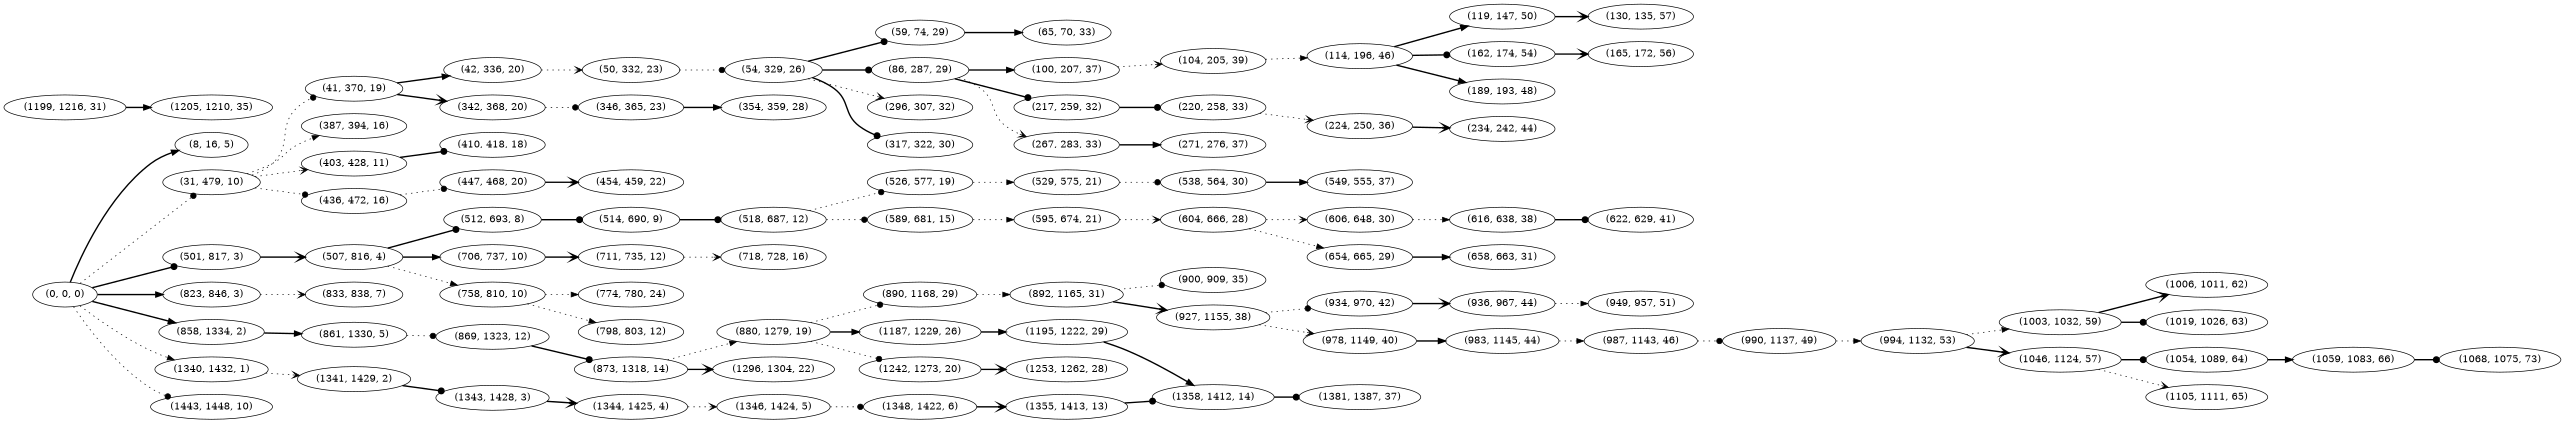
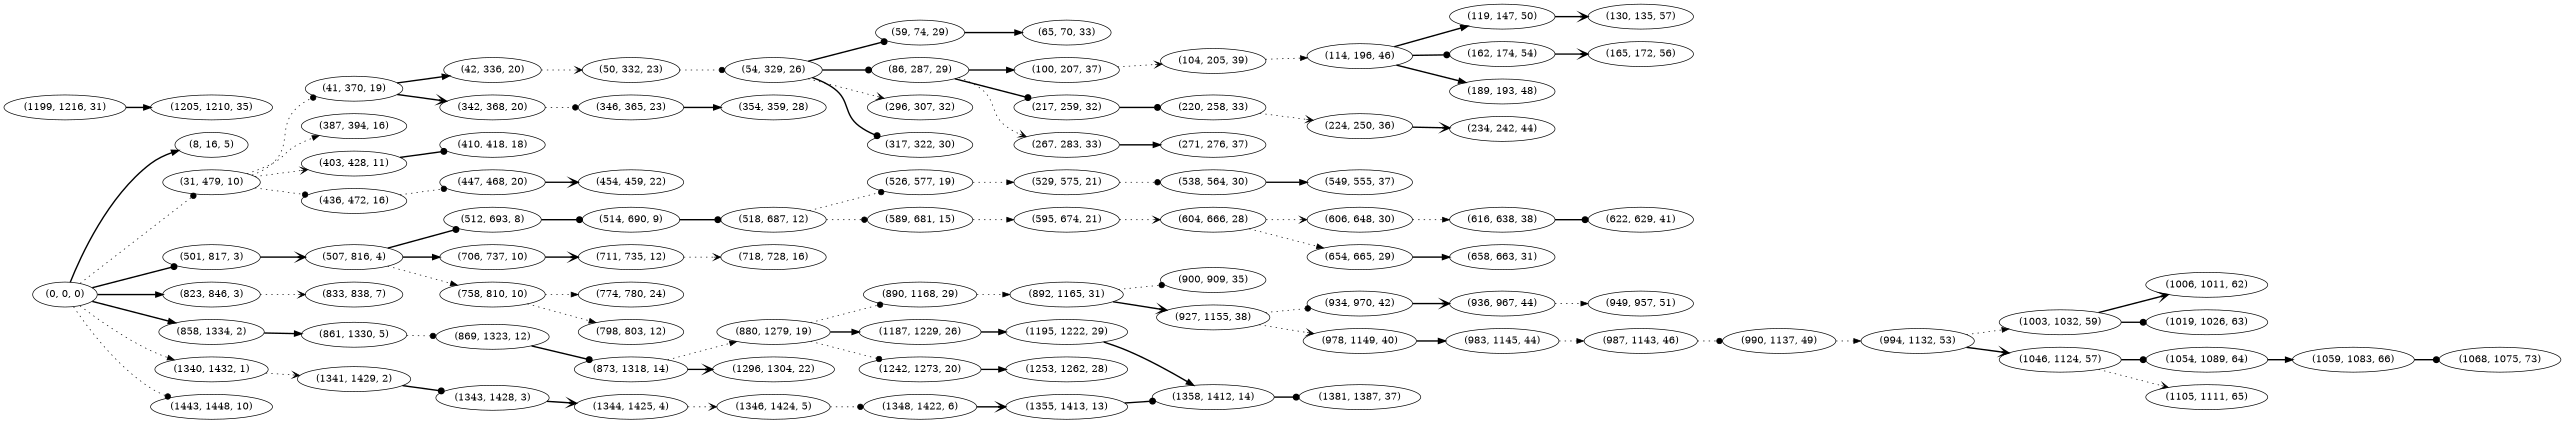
  digraph {
    rankdir=LR
    edge [arrowhead=normal style=bold]
    "(0, 0, 0)"
    "(8, 16, 5)"
    "(31, 479, 10)"
    "(501, 817, 3)"
    "(823, 846, 3)"
    "(858, 1334, 2)"
    "(1340, 1432, 1)"
    "(1443, 1448, 10)"
    "(41, 370, 19)"
    "(387, 394, 16)"
    "(403, 428, 11)"
    "(436, 472, 16)"
    "(507, 816, 4)"
    "(833, 838, 7)"
    "(861, 1330, 5)"
    "(1341, 1429, 2)"
    "(42, 336, 20)"
    "(342, 368, 20)"
    "(410, 418, 18)"
    "(447, 468, 20)"
    "(50, 332, 23)"
    "(346, 365, 23)"
    "(54, 329, 26)"
    "(59, 74, 29)"
    "(86, 287, 29)"
    "(296, 307, 32)"
    "(317, 322, 30)"
    "(65, 70, 33)"
    "(100, 207, 37)"
    "(217, 259, 32)"
    "(267, 283, 33)"
    "(104, 205, 39)"
    "(220, 258, 33)"
    "(271, 276, 37)"
    "(114, 196, 46)"
    "(119, 147, 50)"
    "(162, 174, 54)"
    "(189, 193, 48)"
    "(130, 135, 57)"
    "(165, 172, 56)"
    "(224, 250, 36)"
    "(234, 242, 44)"
    "(354, 359, 28)"
    "(454, 459, 22)"
    "(512, 693, 8)"
    "(706, 737, 10)"
    "(758, 810, 10)"
    "(514, 690, 9)"
    "(711, 735, 12)"
    "(774, 780, 24)"
    "(798, 803, 12)"
    "(518, 687, 12)"
    "(526, 577, 19)"
    "(589, 681, 15)"
    "(529, 575, 21)"
    "(595, 674, 21)"
    "(538, 564, 30)"
    "(549, 555, 37)"
    "(604, 666, 28)"
    "(606, 648, 30)"
    "(654, 665, 29)"
    "(616, 638, 38)"
    "(658, 663, 31)"
    "(622, 629, 41)"
    "(718, 728, 16)"
    "(869, 1323, 12)"
    "(873, 1318, 14)"
    "(880, 1279, 19)"
    "(1296, 1304, 22)"
    "(890, 1168, 29)"
    "(1187, 1229, 26)"
    "(1242, 1273, 20)"
    "(892, 1165, 31)"
    "(1195, 1222, 29)"
    "(1253, 1262, 28)"
    "(900, 909, 35)"
    "(927, 1155, 38)"
    "(934, 970, 42)"
    "(978, 1149, 40)"
    "(936, 967, 44)"
    "(983, 1145, 44)"
    "(949, 957, 51)"
    "(987, 1143, 46)"
    "(990, 1137, 49)"
    "(994, 1132, 53)"
    "(1003, 1032, 59)"
    "(1046, 1124, 57)"
    "(1006, 1011, 62)"
    "(1019, 1026, 63)"
    "(1054, 1089, 64)"
    "(1105, 1111, 65)"
    "(1059, 1083, 66)"
    "(1068, 1075, 73)"
    "(1358, 1412, 14)"
    "(1199, 1216, 31)"
    "(1205, 1210, 35)"
    "(1343, 1428, 3)"
    "(1344, 1425, 4)"
    "(1346, 1424, 5)"
    "(1348, 1422, 6)"
    "(1355, 1413, 13)"
    "(1381, 1387, 37)"
    "(0, 0, 0)" -> "(8, 16, 5)"
    "(0, 0, 0)" -> "(31, 479, 10)" [arrowhead=dot style=dotted]
    "(0, 0, 0)" -> "(501, 817, 3)" [arrowhead=dot]
    "(0, 0, 0)" -> "(823, 846, 3)"
    "(0, 0, 0)" -> "(858, 1334, 2)"
    "(0, 0, 0)" -> "(1340, 1432, 1)" [style=dotted]
    "(0, 0, 0)" -> "(1443, 1448, 10)" [arrowhead=dot style=dotted]
    "(31, 479, 10)" -> "(41, 370, 19)" [arrowhead=dot style=dotted]
    "(31, 479, 10)" -> "(387, 394, 16)" [style=dotted]
    "(31, 479, 10)" -> "(403, 428, 11)" [arrowhead=vee style=dotted]
    "(31, 479, 10)" -> "(436, 472, 16)" [arrowhead=dot style=dotted]
    "(501, 817, 3)" -> "(507, 816, 4)" [arrowhead=vee]
    "(823, 846, 3)" -> "(833, 838, 7)" [arrowhead=vee style=dotted]
    "(858, 1334, 2)" -> "(861, 1330, 5)"
    "(1340, 1432, 1)" -> "(1341, 1429, 2)" [arrowhead=vee style=dotted]
    "(41, 370, 19)" -> "(42, 336, 20)"
    "(41, 370, 19)" -> "(342, 368, 20)" [arrowhead=vee]
    "(403, 428, 11)" -> "(410, 418, 18)" [arrowhead=dot]
    "(436, 472, 16)" -> "(447, 468, 20)" [arrowhead=dot style=dotted]
    "(507, 816, 4)" -> "(512, 693, 8)" [arrowhead=dot]
    "(507, 816, 4)" -> "(706, 737, 10)"
    "(507, 816, 4)" -> "(758, 810, 10)" [style=dotted]
    "(861, 1330, 5)" -> "(869, 1323, 12)" [arrowhead=dot style=dotted]
    "(1341, 1429, 2)" -> "(1343, 1428, 3)" [arrowhead=dot]
    "(42, 336, 20)" -> "(50, 332, 23)" [arrowhead=vee style=dotted]
    "(342, 368, 20)" -> "(346, 365, 23)" [arrowhead=dot style=dotted]
    "(447, 468, 20)" -> "(454, 459, 22)" [arrowhead=vee]
    "(50, 332, 23)" -> "(54, 329, 26)" [arrowhead=dot style=dotted]
    "(346, 365, 23)" -> "(354, 359, 28)"
    "(54, 329, 26)" -> "(59, 74, 29)" [arrowhead=dot]
    "(54, 329, 26)" -> "(86, 287, 29)" [arrowhead=dot]
    "(54, 329, 26)" -> "(296, 307, 32)" [arrowhead=vee style=dotted]
    "(54, 329, 26)" -> "(317, 322, 30)" [arrowhead=dot]
    "(59, 74, 29)" -> "(65, 70, 33)"
    "(86, 287, 29)" -> "(100, 207, 37)"
    "(86, 287, 29)" -> "(217, 259, 32)" [arrowhead=dot]
    "(86, 287, 29)" -> "(267, 283, 33)" [arrowhead=vee style=dotted]
    "(100, 207, 37)" -> "(104, 205, 39)" [arrowhead=vee style=dotted]
    "(217, 259, 32)" -> "(220, 258, 33)" [arrowhead=dot]
    "(267, 283, 33)" -> "(271, 276, 37)"
    "(104, 205, 39)" -> "(114, 196, 46)" [style=dotted]
    "(220, 258, 33)" -> "(224, 250, 36)" [arrowhead=vee style=dotted]
    "(114, 196, 46)" -> "(119, 147, 50)"
    "(114, 196, 46)" -> "(162, 174, 54)" [arrowhead=dot]
    "(114, 196, 46)" -> "(189, 193, 48)"
    "(119, 147, 50)" -> "(130, 135, 57)" [arrowhead=vee]
    "(162, 174, 54)" -> "(165, 172, 56)" [arrowhead=vee]
    "(224, 250, 36)" -> "(234, 242, 44)" [arrowhead=vee]
    "(512, 693, 8)" -> "(514, 690, 9)" [arrowhead=dot]
    "(706, 737, 10)" -> "(711, 735, 12)" [arrowhead=vee]
    "(758, 810, 10)" -> "(774, 780, 24)" [style=dotted]
    "(758, 810, 10)" -> "(798, 803, 12)" [style=dotted]
    "(514, 690, 9)" -> "(518, 687, 12)" [arrowhead=dot]
    "(711, 735, 12)" -> "(718, 728, 16)" [arrowhead=vee style=dotted]
    "(518, 687, 12)" -> "(526, 577, 19)" [arrowhead=dot style=dotted]
    "(518, 687, 12)" -> "(589, 681, 15)" [arrowhead=dot style=dotted]
    "(526, 577, 19)" -> "(529, 575, 21)" [style=dotted]
    "(589, 681, 15)" -> "(595, 674, 21)" [style=dotted]
    "(529, 575, 21)" -> "(538, 564, 30)" [arrowhead=dot style=dotted]
    "(595, 674, 21)" -> "(604, 666, 28)" [arrowhead=vee style=dotted]
    "(538, 564, 30)" -> "(549, 555, 37)"
    "(604, 666, 28)" -> "(606, 648, 30)" [arrowhead=vee style=dotted]
    "(604, 666, 28)" -> "(654, 665, 29)" [style=dotted]
    "(606, 648, 30)" -> "(616, 638, 38)" [style=dotted]
    "(654, 665, 29)" -> "(658, 663, 31)"
    "(616, 638, 38)" -> "(622, 629, 41)" [arrowhead=dot]
    "(869, 1323, 12)" -> "(873, 1318, 14)" [arrowhead=dot]
    "(873, 1318, 14)" -> "(880, 1279, 19)" [style=dotted]
    "(873, 1318, 14)" -> "(1296, 1304, 22)" [arrowhead=vee]
    "(880, 1279, 19)" -> "(890, 1168, 29)" [arrowhead=dot style=dotted]
    "(880, 1279, 19)" -> "(1187, 1229, 26)"
    "(880, 1279, 19)" -> "(1242, 1273, 20)" [arrowhead=dot style=dotted]
    "(890, 1168, 29)" -> "(892, 1165, 31)" [style=dotted]
    "(1187, 1229, 26)" -> "(1195, 1222, 29)"
-   "(1242, 1273, 20)" -> "(1253, 1262, 28)" [arrowhead=vee]
+   "(1242, 1273, 20)" -> "(1253, 1262, 28)"
    "(892, 1165, 31)" -> "(900, 909, 35)" [arrowhead=dot style=dotted]
    "(892, 1165, 31)" -> "(927, 1155, 38)" [arrowhead=vee]
    "(1195, 1222, 29)" -> "(1358, 1412, 14)"
    "(927, 1155, 38)" -> "(934, 970, 42)" [arrowhead=dot style=dotted]
    "(927, 1155, 38)" -> "(978, 1149, 40)" [arrowhead=vee style=dotted]
    "(934, 970, 42)" -> "(936, 967, 44)" [arrowhead=vee]
    "(978, 1149, 40)" -> "(983, 1145, 44)"
    "(936, 967, 44)" -> "(949, 957, 51)" [style=dotted]
    "(983, 1145, 44)" -> "(987, 1143, 46)" [style=dotted]
    "(987, 1143, 46)" -> "(990, 1137, 49)" [arrowhead=dot style=dotted]
    "(990, 1137, 49)" -> "(994, 1132, 53)" [style=dotted]
    "(994, 1132, 53)" -> "(1003, 1032, 59)" [style=dotted]
    "(994, 1132, 53)" -> "(1046, 1124, 57)" [arrowhead=vee]
    "(1003, 1032, 59)" -> "(1006, 1011, 62)" [arrowhead=vee]
    "(1003, 1032, 59)" -> "(1019, 1026, 63)" [arrowhead=dot]
    "(1046, 1124, 57)" -> "(1054, 1089, 64)" [arrowhead=dot]
    "(1046, 1124, 57)" -> "(1105, 1111, 65)" [arrowhead=vee style=dotted]
    "(1054, 1089, 64)" -> "(1059, 1083, 66)"
    "(1059, 1083, 66)" -> "(1068, 1075, 73)" [arrowhead=dot]
    "(1358, 1412, 14)" -> "(1381, 1387, 37)" [arrowhead=dot]
    "(1199, 1216, 31)" -> "(1205, 1210, 35)"
    "(1343, 1428, 3)" -> "(1344, 1425, 4)" [arrowhead=vee]
    "(1344, 1425, 4)" -> "(1346, 1424, 5)" [arrowhead=vee style=dotted]
    "(1346, 1424, 5)" -> "(1348, 1422, 6)" [arrowhead=dot style=dotted]
    "(1348, 1422, 6)" -> "(1355, 1413, 13)" [arrowhead=vee]
    "(1355, 1413, 13)" -> "(1358, 1412, 14)" [arrowhead=dot]
  }
